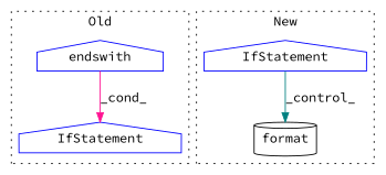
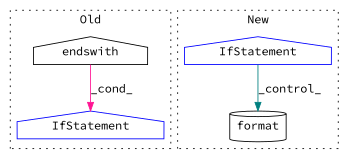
  digraph {
    fontname="Source Code Pro"
    node [a=32 color=black fontname="Source Code Pro" l="4,2" shape=house]
    edge [fontname="Source Code Pro"]
-   n1 [color=blue l="9,1" label=endswith s="1359,1374"]
+   n1 [l="9,1" label=endswith s="1359,1374"]
    n2 [a=25 color=blue label=IfStatement s="1346,1375"]
    n3 [l="7,1" label=format s="1809,1824" shape=cylinder]
    n4 [a=25 color=blue label=IfStatement s="1696,1738"]
    subgraph cluster_1 {
      label=Old
      style=dotted
      n1
      n2
    }
    subgraph cluster_2 {
      label=New
      style=dotted
      n3
      n4
    }
    n1 -> n2 [color=deeppink label=_cond_]
    n4 -> n3 [color=teal label=_control_]
  }
